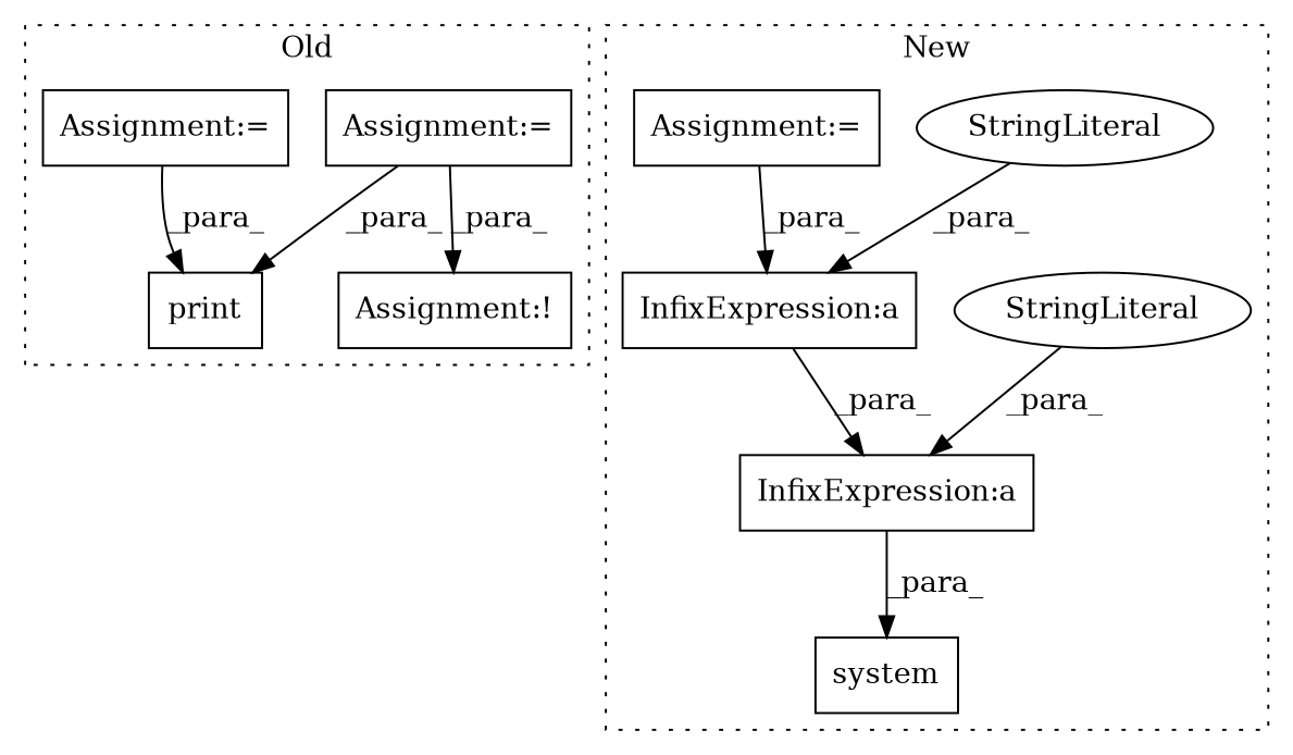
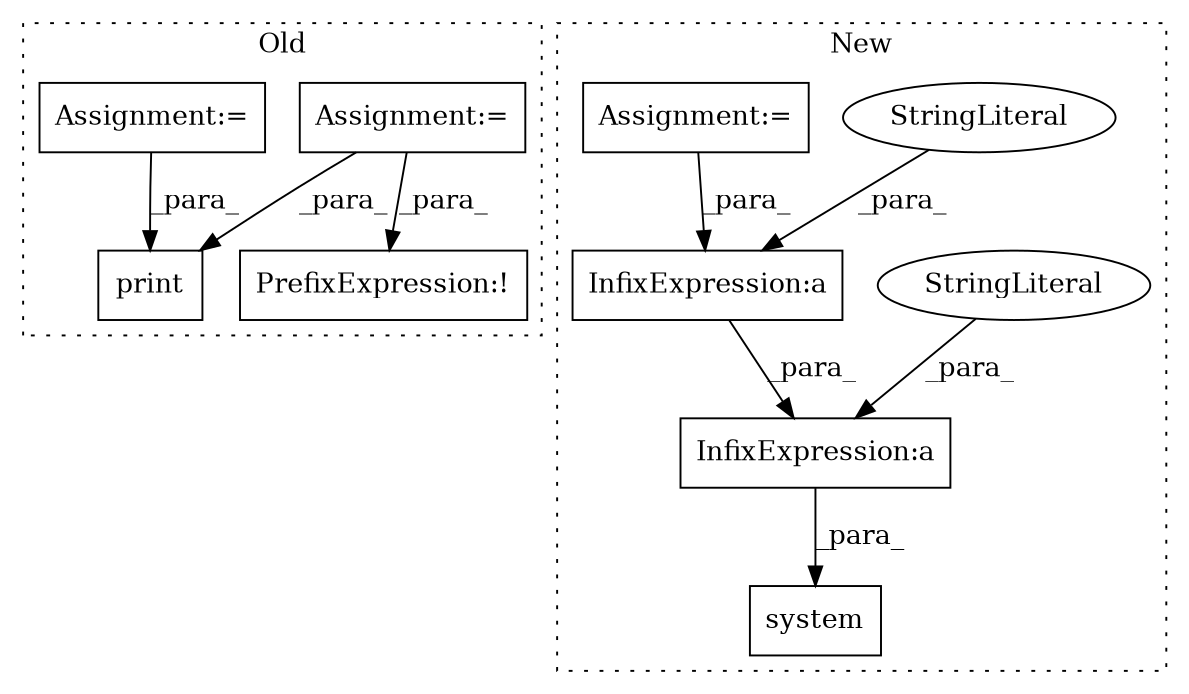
  digraph {
    node [a=7 l=1 shape=box]
    n1 [a=32 l="6,1" label=print s="1407,1460"]
    n2 [l=4 label="Assignment:=" s=763]
-   n3 [a=38 label="Assignment:!" s=1118]
+   n3 [a=38 label="PrefixExpression:!" s=1118]
    n4 [label="Assignment:=" s=1260]
    n5 [a=32 l="7,1" label=system s="2752,2808"]
    n6 [a=27 l=3 label="InfixExpression:a" s=2784]
    n7 [a=45 l=6 label=StringLiteral s=2787 shape=ellipse]
    n8 [a=27 l=3 label="InfixExpression:a" s=2768]
    n9 [a=45 l=7 label=StringLiteral s=2761 shape=ellipse]
    n10 [label="Assignment:=" s=2689]
    subgraph cluster_1 {
      label=Old
      style=dotted
      n1
      n2
      n3
      n4
    }
    subgraph cluster_2 {
      label=New
      style=dotted
      n5
      n6
      n7
      n8
      n9
      n10
    }
    n2 -> n1 [label=_para_]
    n2 -> n3 [label=_para_]
    n4 -> n1 [label=_para_]
    n6 -> n5 [label=_para_]
    n7 -> n6 [label=_para_]
    n8 -> n6 [label=_para_]
    n9 -> n8 [label=_para_]
    n10 -> n8 [label=_para_]
  }
